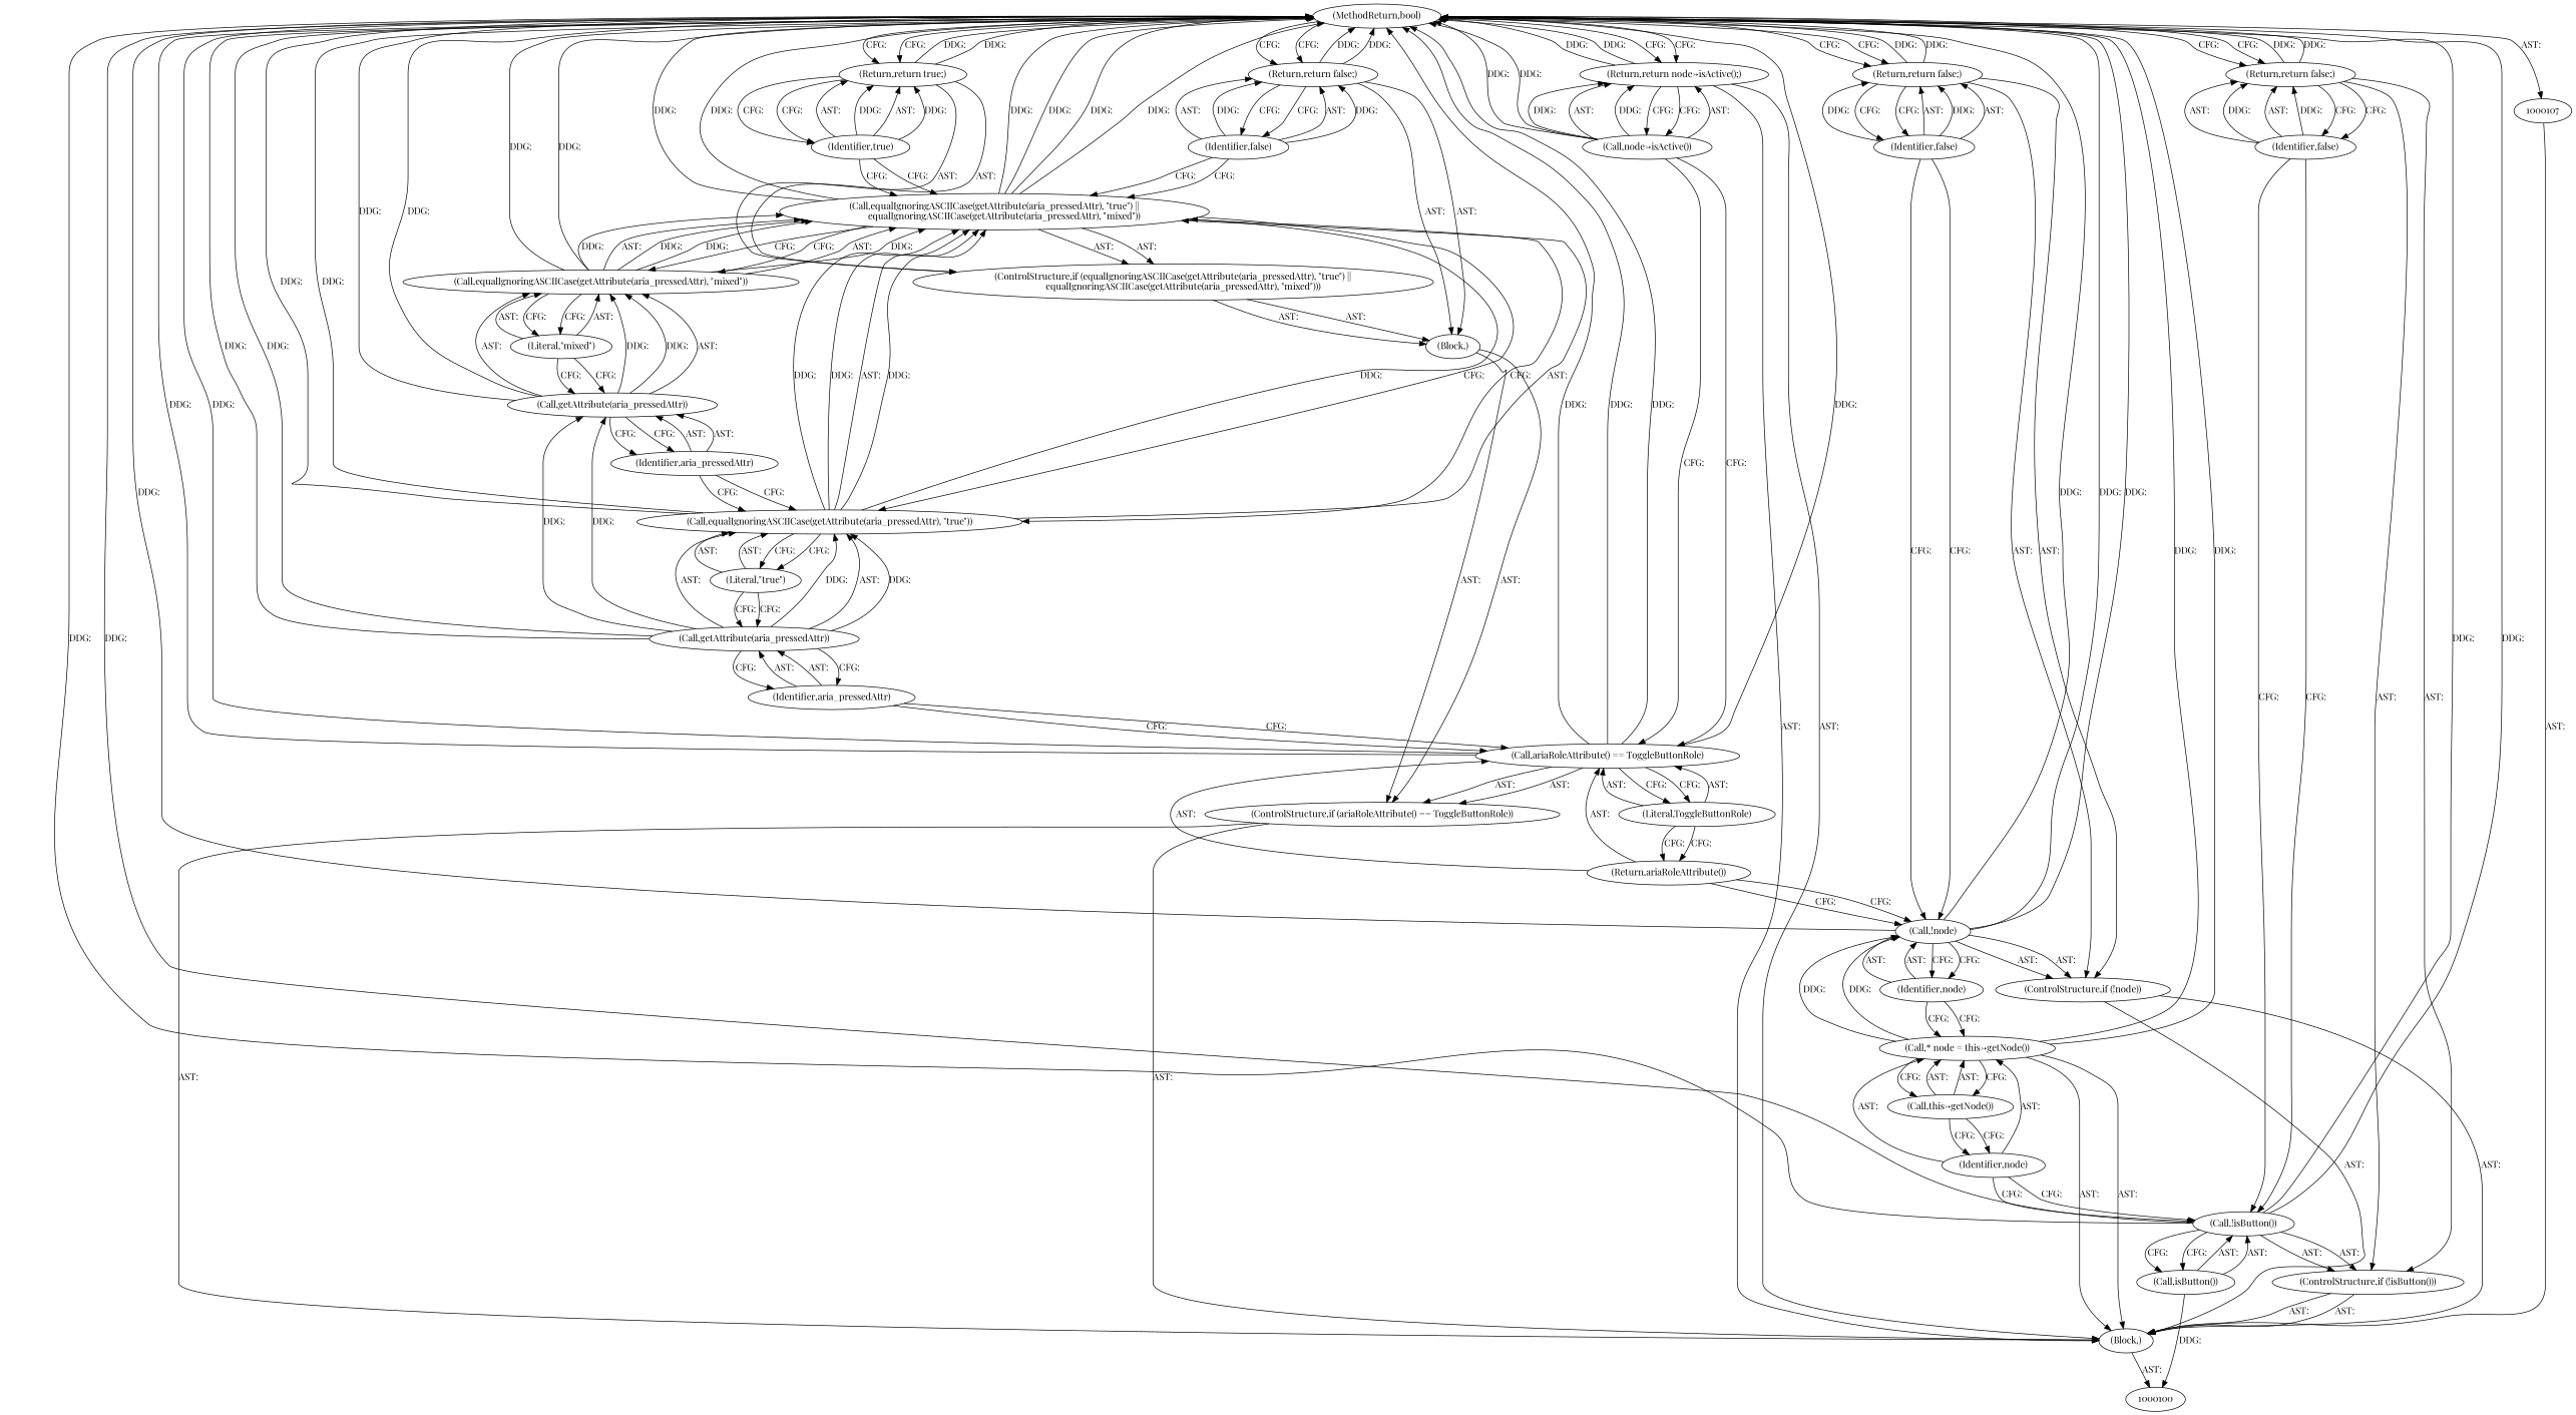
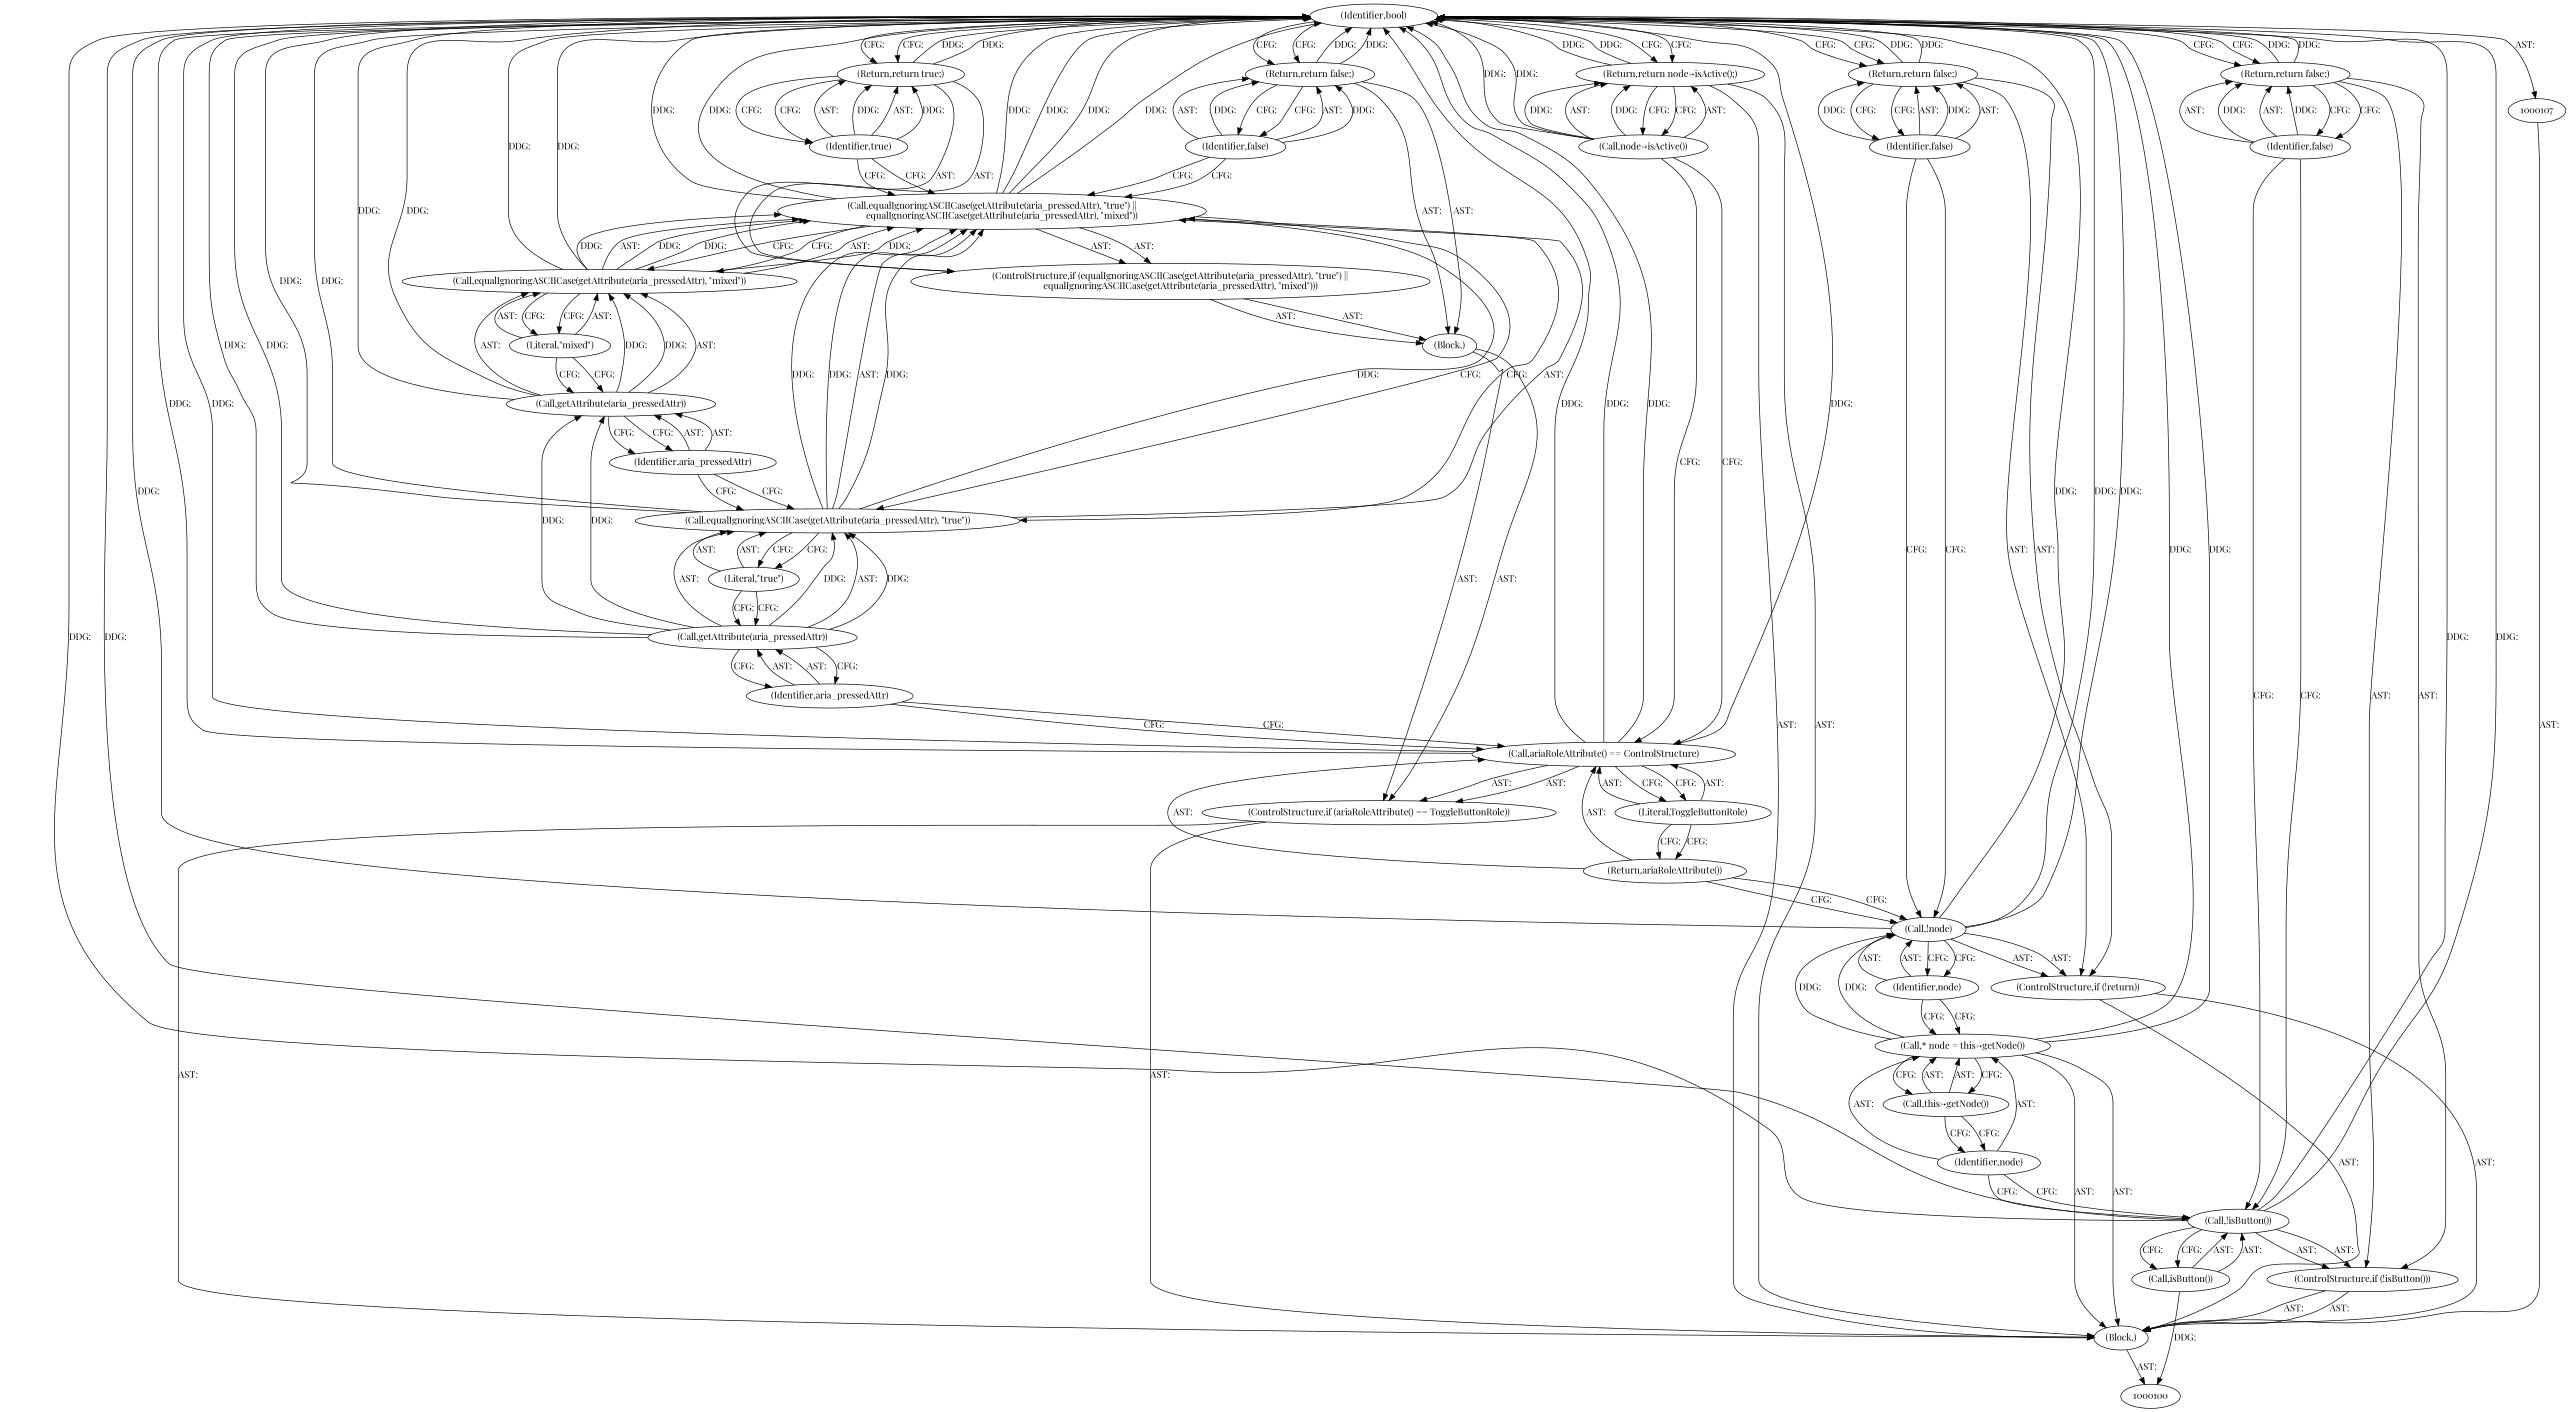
  digraph {
    fontname="Playfair Display"
    node [fontname="Playfair Display"]
    edge [fontname="Playfair Display"]
-   n1 [label="(MethodReturn,bool)"]
+   n1 [label="(Identifier,bool)"]
    n2 [label="(Return,return true;)"]
    n3 [label="(Return,return false;)"]
    n4 [label="(Return,return node->isActive();)"]
    n5 [label="(Return,return false;)"]
    n6 [label="(Return,return false;)"]
    1000107
    n8 [label="(ControlStructure,if (equalIgnoringASCIICase(getAttribute(aria_pressedAttr), \"true\") ||\n        equalIgnoringASCIICase(getAttribute(aria_pressedAttr), \"mixed\")))"]
    n9 [label="(Identifier,true)"]
    n10 [label="(Block,)"]
    n11 [label="(Identifier,false)"]
    n12 [label="(Block,)"]
    n13 [label="(Call,node->isActive())"]
    n14 [label="(ControlStructure,if (!isButton()))"]
    n15 [label="(Identifier,false)"]
-   n16 [label="(ControlStructure,if (!node))"]
+   n16 [label="(ControlStructure,if (!return))"]
    n17 [label="(Identifier,false)"]
    1000100
    n19 [label="(Call,getAttribute(aria_pressedAttr))"]
    n20 [label="(Identifier,aria_pressedAttr)"]
    n21 [label="(Call,equalIgnoringASCIICase(getAttribute(aria_pressedAttr), \"true\"))"]
    n22 [label="(Call,getAttribute(aria_pressedAttr))"]
-   n23 [label="(Call,ariaRoleAttribute() == ToggleButtonRole)"]
+   n23 [label="(Call,ariaRoleAttribute() == ControlStructure)"]
    n24 [label="(Literal,\"true\")"]
    n25 [label="(Call,equalIgnoringASCIICase(getAttribute(aria_pressedAttr), \"true\") ||\n        equalIgnoringASCIICase(getAttribute(aria_pressedAttr), \"mixed\"))"]
    n26 [label="(Call,equalIgnoringASCIICase(getAttribute(aria_pressedAttr), \"mixed\"))"]
    n27 [label="(Identifier,aria_pressedAttr)"]
    n28 [label="(ControlStructure,if (ariaRoleAttribute() == ToggleButtonRole))"]
    n29 [label="(Literal,ToggleButtonRole)"]
    n30 [label="(Literal,\"mixed\")"]
    n31 [label="(Call,!isButton())"]
    n32 [label="(Call,isButton())"]
    n33 [label="(Call,this->getNode())"]
    n34 [label="(Call,* node = this->getNode())"]
    n35 [label="(Identifier,node)"]
    n36 [label="(Call,!node)"]
    n37 [label="(Identifier,node)"]
    n38 [label="(Return,ariaRoleAttribute())"]
    n1 -> n2 [label="CFG: "]
    n1 -> n2 [label="CFG: "]
    n1 -> n3 [label="CFG: "]
    n1 -> n3 [label="CFG: "]
    n1 -> n4 [label="CFG: "]
    n1 -> n4 [label="CFG: "]
    n1 -> n5 [label="CFG: "]
    n1 -> n5 [label="CFG: "]
    n1 -> n6 [label="CFG: "]
    n1 -> n6 [label="CFG: "]
    n1 -> 1000107 [label="AST: "]
    n2 -> n1 [label="DDG: "]
    n2 -> n1 [label="DDG: "]
    n2 -> n8 [label="AST: "]
    n2 -> n8 [label="AST: "]
    n2 -> n9 [label="CFG: "]
    n2 -> n9 [label="CFG: "]
    n3 -> n1 [label="DDG: "]
    n3 -> n1 [label="DDG: "]
    n3 -> n10 [label="AST: "]
    n3 -> n10 [label="AST: "]
    n3 -> n11 [label="CFG: "]
    n3 -> n11 [label="CFG: "]
    n4 -> n1 [label="DDG: "]
    n4 -> n1 [label="DDG: "]
    n4 -> n12 [label="AST: "]
    n4 -> n12 [label="AST: "]
    n4 -> n13 [label="CFG: "]
    n4 -> n13 [label="CFG: "]
    n5 -> n1 [label="DDG: "]
    n5 -> n1 [label="DDG: "]
    n5 -> n14 [label="AST: "]
    n5 -> n14 [label="AST: "]
    n5 -> n15 [label="CFG: "]
    n5 -> n15 [label="CFG: "]
    n6 -> n1 [label="DDG: "]
    n6 -> n1 [label="DDG: "]
    n6 -> n16 [label="AST: "]
    n6 -> n16 [label="AST: "]
    n6 -> n17 [label="CFG: "]
    n6 -> n17 [label="CFG: "]
    1000107 -> n12 [label="AST: "]
    n8 -> n10 [label="AST: "]
    n8 -> n10 [label="AST: "]
    n9 -> n2 [label="AST: "]
    n9 -> n2 [label="DDG: "]
    n9 -> n2 [label="AST: "]
    n9 -> n2 [label="DDG: "]
    n9 -> n25 [label="CFG: "]
    n9 -> n25 [label="CFG: "]
    n10 -> n28 [label="AST: "]
    n10 -> n28 [label="AST: "]
    n11 -> n3 [label="AST: "]
    n11 -> n3 [label="DDG: "]
    n11 -> n3 [label="AST: "]
    n11 -> n3 [label="DDG: "]
    n11 -> n25 [label="CFG: "]
    n11 -> n25 [label="CFG: "]
    n12 -> 1000100 [label="AST: "]
    n13 -> n1 [label="DDG: "]
    n13 -> n1 [label="DDG: "]
    n13 -> n4 [label="AST: "]
    n13 -> n4 [label="DDG: "]
    n13 -> n4 [label="AST: "]
    n13 -> n4 [label="DDG: "]
    n13 -> n23 [label="CFG: "]
    n13 -> n23 [label="CFG: "]
    n14 -> n12 [label="AST: "]
    n14 -> n12 [label="AST: "]
    n15 -> n5 [label="AST: "]
    n15 -> n5 [label="DDG: "]
    n15 -> n5 [label="AST: "]
    n15 -> n5 [label="DDG: "]
    n15 -> n31 [label="CFG: "]
    n15 -> n31 [label="CFG: "]
    n16 -> n12 [label="AST: "]
    n16 -> n12 [label="AST: "]
    n17 -> n6 [label="AST: "]
    n17 -> n6 [label="DDG: "]
    n17 -> n6 [label="AST: "]
    n17 -> n6 [label="DDG: "]
    n17 -> n36 [label="CFG: "]
    n17 -> n36 [label="CFG: "]
    n19 -> n1 [label="DDG: "]
    n19 -> n1 [label="DDG: "]
    n19 -> n20 [label="CFG: "]
    n19 -> n20 [label="CFG: "]
    n19 -> n21 [label="AST: "]
    n19 -> n21 [label="DDG: "]
    n19 -> n21 [label="AST: "]
    n19 -> n21 [label="DDG: "]
    n19 -> n22 [label="DDG: "]
    n19 -> n22 [label="DDG: "]
    n20 -> n19 [label="AST: "]
    n20 -> n19 [label="AST: "]
    n20 -> n23 [label="CFG: "]
    n20 -> n23 [label="CFG: "]
    n21 -> n1 [label="DDG: "]
    n21 -> n1 [label="DDG: "]
    n21 -> n24 [label="CFG: "]
    n21 -> n24 [label="CFG: "]
    n21 -> n25 [label="AST: "]
    n21 -> n25 [label="DDG: "]
    n21 -> n25 [label="DDG: "]
    n21 -> n25 [label="AST: "]
    n21 -> n25 [label="DDG: "]
    n21 -> n25 [label="DDG: "]
    n22 -> n1 [label="DDG: "]
    n22 -> n1 [label="DDG: "]
    n22 -> n26 [label="AST: "]
    n22 -> n26 [label="DDG: "]
    n22 -> n26 [label="AST: "]
    n22 -> n26 [label="DDG: "]
    n22 -> n27 [label="CFG: "]
    n22 -> n27 [label="CFG: "]
    n23 -> n1 [label="DDG: "]
    n23 -> n1 [label="DDG: "]
    n23 -> n1 [label="DDG: "]
    n23 -> n1 [label="DDG: "]
    n23 -> n1 [label="DDG: "]
    n23 -> n1 [label="DDG: "]
    n23 -> n28 [label="AST: "]
    n23 -> n28 [label="AST: "]
    n23 -> n29 [label="CFG: "]
    n23 -> n29 [label="CFG: "]
    n24 -> n19 [label="CFG: "]
    n24 -> n19 [label="CFG: "]
    n24 -> n21 [label="AST: "]
    n24 -> n21 [label="AST: "]
    n25 -> n1 [label="DDG: "]
    n25 -> n1 [label="DDG: "]
    n25 -> n1 [label="DDG: "]
    n25 -> n1 [label="DDG: "]
    n25 -> n1 [label="DDG: "]
    n25 -> n1 [label="DDG: "]
    n25 -> n8 [label="AST: "]
    n25 -> n8 [label="AST: "]
    n25 -> n21 [label="CFG: "]
    n25 -> n21 [label="CFG: "]
    n25 -> n26 [label="CFG: "]
    n25 -> n26 [label="CFG: "]
    n26 -> n1 [label="DDG: "]
    n26 -> n1 [label="DDG: "]
    n26 -> n25 [label="AST: "]
    n26 -> n25 [label="DDG: "]
    n26 -> n25 [label="DDG: "]
    n26 -> n25 [label="AST: "]
    n26 -> n25 [label="DDG: "]
    n26 -> n25 [label="DDG: "]
    n26 -> n30 [label="CFG: "]
    n26 -> n30 [label="CFG: "]
    n27 -> n21 [label="CFG: "]
    n27 -> n21 [label="CFG: "]
    n27 -> n22 [label="AST: "]
    n27 -> n22 [label="AST: "]
    n28 -> n12 [label="AST: "]
    n28 -> n12 [label="AST: "]
    n29 -> n23 [label="AST: "]
    n29 -> n23 [label="AST: "]
    n29 -> n38 [label="CFG: "]
    n29 -> n38 [label="CFG: "]
    n30 -> n22 [label="CFG: "]
    n30 -> n22 [label="CFG: "]
    n30 -> n26 [label="AST: "]
    n30 -> n26 [label="AST: "]
    n31 -> n1 [label="DDG: "]
    n31 -> n1 [label="DDG: "]
    n31 -> n1 [label="DDG: "]
    n31 -> n1 [label="DDG: "]
    n31 -> n14 [label="AST: "]
    n31 -> n14 [label="AST: "]
    n31 -> n32 [label="CFG: "]
    n31 -> n32 [label="CFG: "]
    n32 -> 1000100 [label="DDG: "]
    n32 -> n31 [label="AST: "]
    n32 -> n31 [label="AST: "]
    n33 -> n34 [label="AST: "]
    n33 -> n34 [label="AST: "]
    n33 -> n35 [label="CFG: "]
    n33 -> n35 [label="CFG: "]
    n34 -> n1 [label="DDG: "]
    n34 -> n1 [label="DDG: "]
    n34 -> n12 [label="AST: "]
    n34 -> n12 [label="AST: "]
    n34 -> n33 [label="CFG: "]
    n34 -> n33 [label="CFG: "]
    n34 -> n36 [label="DDG: "]
    n34 -> n36 [label="DDG: "]
    n35 -> n31 [label="CFG: "]
    n35 -> n31 [label="CFG: "]
    n35 -> n34 [label="AST: "]
    n35 -> n34 [label="AST: "]
    n36 -> n1 [label="DDG: "]
    n36 -> n1 [label="DDG: "]
    n36 -> n1 [label="DDG: "]
    n36 -> n1 [label="DDG: "]
    n36 -> n16 [label="AST: "]
    n36 -> n16 [label="AST: "]
    n36 -> n37 [label="CFG: "]
    n36 -> n37 [label="CFG: "]
    n37 -> n34 [label="CFG: "]
    n37 -> n34 [label="CFG: "]
    n37 -> n36 [label="AST: "]
    n37 -> n36 [label="AST: "]
    n38 -> n23 [label="AST: "]
    n38 -> n23 [label="AST: "]
    n38 -> n36 [label="CFG: "]
    n38 -> n36 [label="CFG: "]
  }
